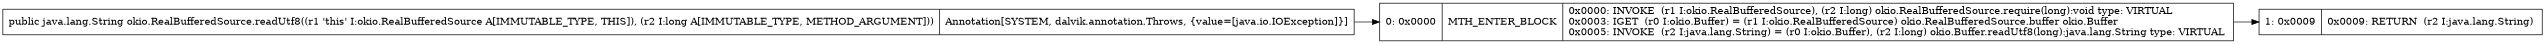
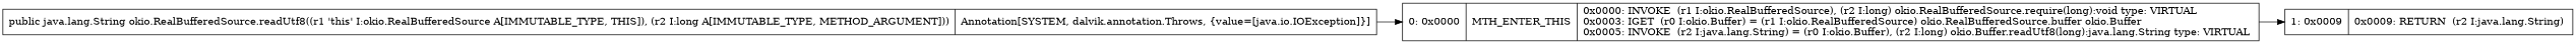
  digraph {
    rankdir=LR
    node [shape=record]
-   n1 [label="{0\:\ 0x0000|MTH_ENTER_BLOCK\l|0x0000: INVOKE  (r1 I:okio.RealBufferedSource), (r2 I:long) okio.RealBufferedSource.require(long):void type: VIRTUAL \l0x0003: IGET  (r0 I:okio.Buffer) = (r1 I:okio.RealBufferedSource) okio.RealBufferedSource.buffer okio.Buffer \l0x0005: INVOKE  (r2 I:java.lang.String) = (r0 I:okio.Buffer), (r2 I:long) okio.Buffer.readUtf8(long):java.lang.String type: VIRTUAL \l}"]
+   n1 [label="{0\:\ 0x0000|MTH_ENTER_THIS\l|0x0000: INVOKE  (r1 I:okio.RealBufferedSource), (r2 I:long) okio.RealBufferedSource.require(long):void type: VIRTUAL \l0x0003: IGET  (r0 I:okio.Buffer) = (r1 I:okio.RealBufferedSource) okio.RealBufferedSource.buffer okio.Buffer \l0x0005: INVOKE  (r2 I:java.lang.String) = (r0 I:okio.Buffer), (r2 I:long) okio.Buffer.readUtf8(long):java.lang.String type: VIRTUAL \l}"]
    n2 [label="{1\:\ 0x0009|0x0009: RETURN  (r2 I:java.lang.String) \l}"]
    n3 [label="{public java.lang.String okio.RealBufferedSource.readUtf8((r1 'this' I:okio.RealBufferedSource A[IMMUTABLE_TYPE, THIS]), (r2 I:long A[IMMUTABLE_TYPE, METHOD_ARGUMENT]))  | Annotation[SYSTEM, dalvik.annotation.Throws, \{value=[java.io.IOException]\}]\l}"]
    n1 -> n2
    n3 -> n1
  }
